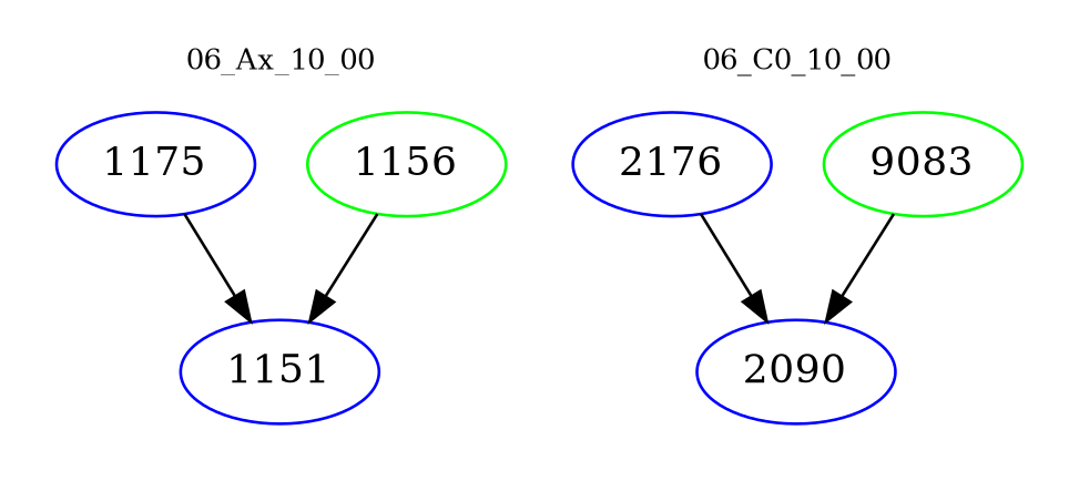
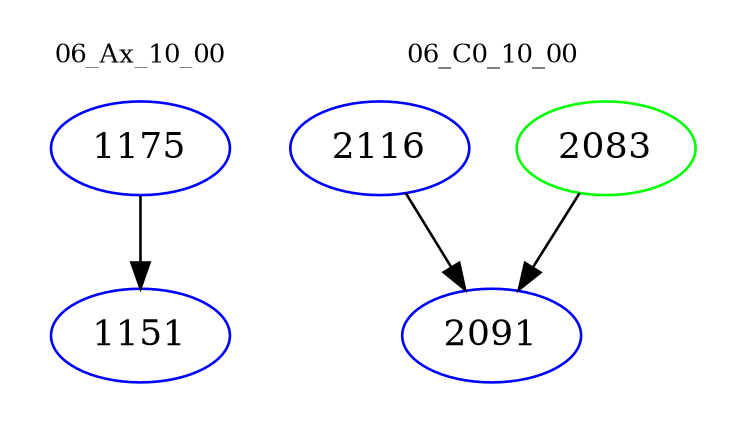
  digraph {
    node [color=blue]
    edge [color=black]
-   n1 [color=green label=1156]
    n2 [label=1151]
    n3 [label=1175]
-   n4 [color=green label=9083]
-   n5 [label=2090]
-   n6 [label=2176]
+   n4 [color=green label=2083]
+   n5 [label=2091]
+   n6 [label=2116]
    subgraph cluster_1 {
      color=white
      fontsize=10
      label="06_Ax_10_00"
-     n1
      n2
      n3
    }
    subgraph cluster_2 {
      color=white
      fontsize=10
      label="06_C0_10_00"
      n4
      n5
      n6
    }
-   n1 -> n2
    n3 -> n2
    n4 -> n5
    n6 -> n5
  }
